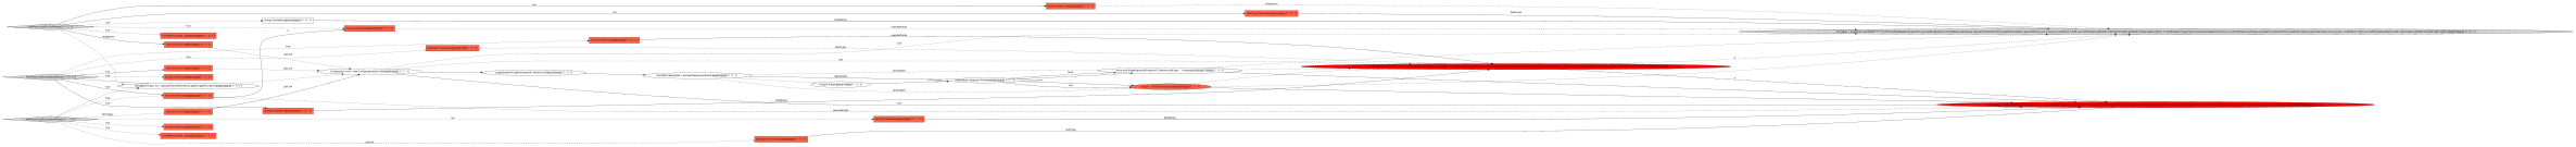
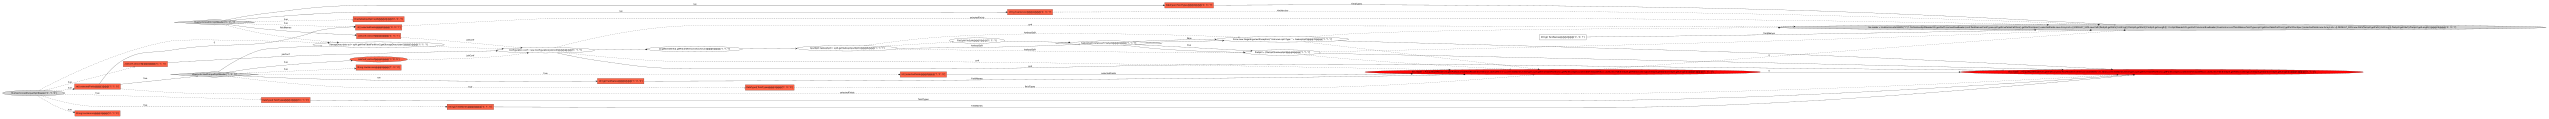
  digraph {
    fontname=Inter
    rankdir=LR
    node [fillcolor=tomato fontname=Inter shape=box style=filled]
    edge [arrowhead=vee fontname=Inter style=dashed]
-   n1 [label="fileSplit = (FileSplit)hadoopSplit@@@9@@@['1', '1', '1']" shape=ellipse]
+   n1 [fillcolor=white label="fileSplit = (FileSplit)hadoopSplit@@@9@@@['1', '1', '1']" shape=ellipse]
    n2 [fillcolor=red label="this.reader = ParquetSplitReaderUtil.genPartColumnarRowReader(hiveVersion.startsWith(\"3\"),conf,fieldNames,fieldTypes,split.getHiveTablePartition().getPartitionSpec(),selectedFields,DEFAULT_SIZE,new Path(fileSplit.getPath().toString()),fileSplit.getStart(),fileSplit.getLength())@@@14@@@['1', '0', '0']" shape=ellipse]
    n3 [fillcolor=red label="this.reader = ParquetSplitReaderUtil.genPartColumnarRowReader(hiveVersion.startsWith(\"3\"),false,conf,fieldNames,fieldTypes,split.getHiveTablePartition().getPartitionSpec(),selectedFields,DEFAULT_SIZE,new Path(fileSplit.getPath().toString()),fileSplit.getStart(),fileSplit.getLength())@@@14@@@['0', '1', '0']" shape=ellipse]
    n4 [fillcolor=lightgray label="this.reader = hiveVersion.startsWith(\"1.\")? OrcNoHiveSplitReaderUtil.genPartColumnarRowReader(conf,fieldNames,fieldTypes,split.getHiveTablePartition().getPartitionSpec(),selectedFields,new ArrayList<>(),DEFAULT_SIZE,new Path(fileSplit.getPath().toString()),fileSplit.getStart(),fileSplit.getLength()): OrcSplitReaderUtil.genPartColumnarRowReader(hiveVersion,conf,fieldNames,fieldTypes,split.getHiveTablePartition().getPartitionSpec(),selectedFields,new ArrayList<>(),DEFAULT_SIZE,new Path(fileSplit.getPath().toString()),fileSplit.getStart(),fileSplit.getLength())@@@14@@@['0', '0', '1']" shape=ellipse]
    n5 [fillcolor=lightgray label="HiveVectorizedOrcSplitReader['0', '0', '1']" shape=diamond]
    n6 [fillcolor=white label="StorageDescriptor sd = split.getHiveTablePartition().getStorageDescriptor()@@@3@@@['1', '1', '1']" shape=ellipse]
    n7 [label="JobConf jobConf@@@2@@@['0', '0', '1']"]
    n8 [label="int(( selectedFields@@@2@@@['0', '0', '1']"]
    n9 [label="String hiveVersion@@@2@@@['0', '0', '1']"]
    n10 [label="DataType(( fieldTypes@@@2@@@['0', '0', '1']"]
    n11 [fillcolor=white label="String(( fieldNames@@@2@@@['0', '0', '1']"]
    n12 [label="HiveTableInputSplit split@@@2@@@['0', '0', '1']"]
    n13 [fillcolor=white label="Configuration conf = new Configuration(jobConf)@@@4@@@['1', '1', '1']" shape=ellipse]
    n14 [label="JobConf jobConf@@@2@@@['0', '1', '0']"]
    n15 [fillcolor=white label="sd.getSerdeInfo().getParameters().forEach(null)@@@5@@@['1', '1', '1']" shape=ellipse]
    n16 [fillcolor=white label="InputSplit hadoopSplit = split.getHadoopInputSplit()@@@6@@@['1', '1', '1']" shape=ellipse]
    n17 [fillcolor=white label="throw new IllegalArgumentException(\"Unknown split type: \" + hadoopSplit)@@@12@@@['1', '1', '1']" shape=ellipse]
    n18 [fillcolor=white label="hadoopSplit instanceof FileSplit@@@8@@@['1', '1', '1']" shape=diamond]
    n19 [fillcolor=white label="FileSplit fileSplit@@@7@@@['1', '1', '1']" shape=ellipse]
-   n20 [label="JobConf jobConf@@@2@@@['1', '0', '0']"]
-   n21 [label="HiveTableInputSplit split@@@2@@@['0', '1', '0']"]
+   n20 [label="JobConf jobConf@@@2@@@['1', '0', '0']" shape=ellipse]
    n22 [label="String hiveVersion@@@2@@@['1', '0', '0']"]
    n23 [fillcolor=lightgray label="HiveVectorizedParquetSplitReader['1', '0', '0']" shape=diamond]
    n24 [label="String(( fieldNames@@@2@@@['1', '0', '0']"]
    n25 [label="DataType(( fieldTypes@@@2@@@['1', '0', '0']"]
    n26 [label="int(( selectedFields@@@2@@@['1', '0', '0']"]
    n27 [label="int(( selectedFields@@@2@@@['1', '1', '0']"]
-   n28 [fillcolor=lightgray label="HiveVectorizedParquetSplitReader['0', '1', '0']" shape=diamond]
+   n28 [fillcolor=lightgray label="HiveVectorizedParquetSplitReader['0', '1', '0']" shape=ellipse]
    n29 [label="DataType(( fieldTypes@@@2@@@['0', '1', '0']"]
    n30 [label="String(( fieldNames@@@2@@@['0', '1', '0']"]
    n31 [label="String hiveVersion@@@2@@@['0', '1', '0']"]
    n1 -> n2 [arrowhead=odot]
    n1 -> n3 [style=solid]
    n1 -> n4 [arrowhead=diamond]
    n2 -> n3 [arrowhead=diamond label=0 style=solid]
    n2 -> n4 [arrowhead=diamond label=0]
    n5 -> n6
    n5 -> n7 [arrowhead=diamond label=fieldNames style=solid]
    n5 -> n8 [label=true]
    n5 -> n9 [arrowhead=diamond label=true style=solid]
    n5 -> n10 [arrowhead=diamond label=true style=solid]
-   n5 -> n11 [arrowhead=diamond label=true]
    n5 -> n12 [arrowhead=odot label=true]
    n6 -> n13
    n7 -> n13 [label=jobConf]
    n8 -> n4 [label=selectedFields]
    n9 -> n4 [arrowhead=diamond label=hiveVersion]
    n10 -> n4 [arrowhead=odot label=fieldTypes style=solid]
    n11 -> n4 [label=fieldNames style=solid]
    n13 -> n2 [label=conf]
    n13 -> n3 [arrowhead=odot label=conf style=solid]
    n13 -> n4 [label=conf]
    n13 -> n15 [arrowhead=diamond style=solid]
    n14 -> n13 [label=jobConf style=solid]
    n15 -> n16 [style=solid]
    n16 -> n1 [arrowhead=odot label=hadoopSplit]
    n16 -> n17 [arrowhead=odot label=hadoopSplit]
    n16 -> n18 [arrowhead=odot label=hadoopSplit style=solid]
    n16 -> n19 [arrowhead=odot]
    n17 -> n2
    n17 -> n3 [style=solid]
    n17 -> n4 [arrowhead=diamond]
    n18 -> n1 [label=true style=solid]
    n18 -> n1 [style=solid]
    n18 -> n17 [style=solid]
    n18 -> n17 [label=false style=solid]
    n19 -> n18 [arrowhead=diamond style=solid]
    n20 -> n13 [label=jobConf]
    n23 -> n6 [arrowhead=odot style=solid]
    n23 -> n20 [label=true style=solid]
    n23 -> n22 [label=true]
    n23 -> n24 [label=true style=solid]
    n23 -> n25 [arrowhead=odot label=true]
    n23 -> n26 [arrowhead=diamond label=true]
-   n23 -> n27 [arrowhead=odot label=true style=solid]
+   n27 -> n23 [arrowhead=odot label=true style=solid]
    n24 -> n2 [arrowhead=diamond label=fieldNames style=solid]
    n25 -> n2 [arrowhead=odot label=fieldTypes]
    n26 -> n2 [arrowhead=diamond label=selectedFields style=solid]
    n27 -> n3 [label=selectedFields]
    n27 -> n8 [label=0 style=solid]
    n28 -> n6 [arrowhead=diamond]
-   n28 -> n14 [arrowhead=odot label=fieldTypes]
-   n28 -> n21 [label=true]
+   n28 -> n14 [arrowhead=odot label=true]
    n28 -> n27 [arrowhead=diamond label=true]
-   n28 -> n29 [arrowhead=odot label=jobConf]
+   n28 -> n29 [arrowhead=odot label=true]
    n28 -> n30 [arrowhead=diamond label=true]
    n28 -> n31 [arrowhead=diamond label=true]
    n29 -> n3 [arrowhead=odot label=fieldTypes style=solid]
    n30 -> n3 [arrowhead=diamond label=fieldNames style=solid]
  }
